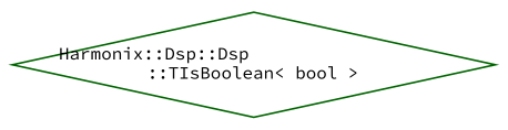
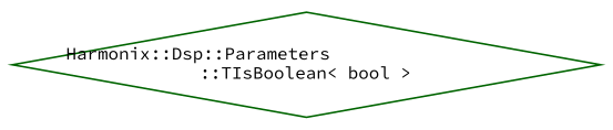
  digraph {
    rankdir=LR
    fontname="Source Code Pro"
-   n1 [color=darkgreen fillcolor=white fontname="Source Code Pro" fontsize=10 height=0.2 label="Harmonix::Dsp::Dsp\l::TIsBoolean\< bool \>" shape=diamond style=filled width=0.4]
+   n1 [color=darkgreen fillcolor=white fontname="Source Code Pro" fontsize=10 height=0.2 label="Harmonix::Dsp::Parameters\l::TIsBoolean\< bool \>" shape=diamond style=filled width=0.4]
  }
